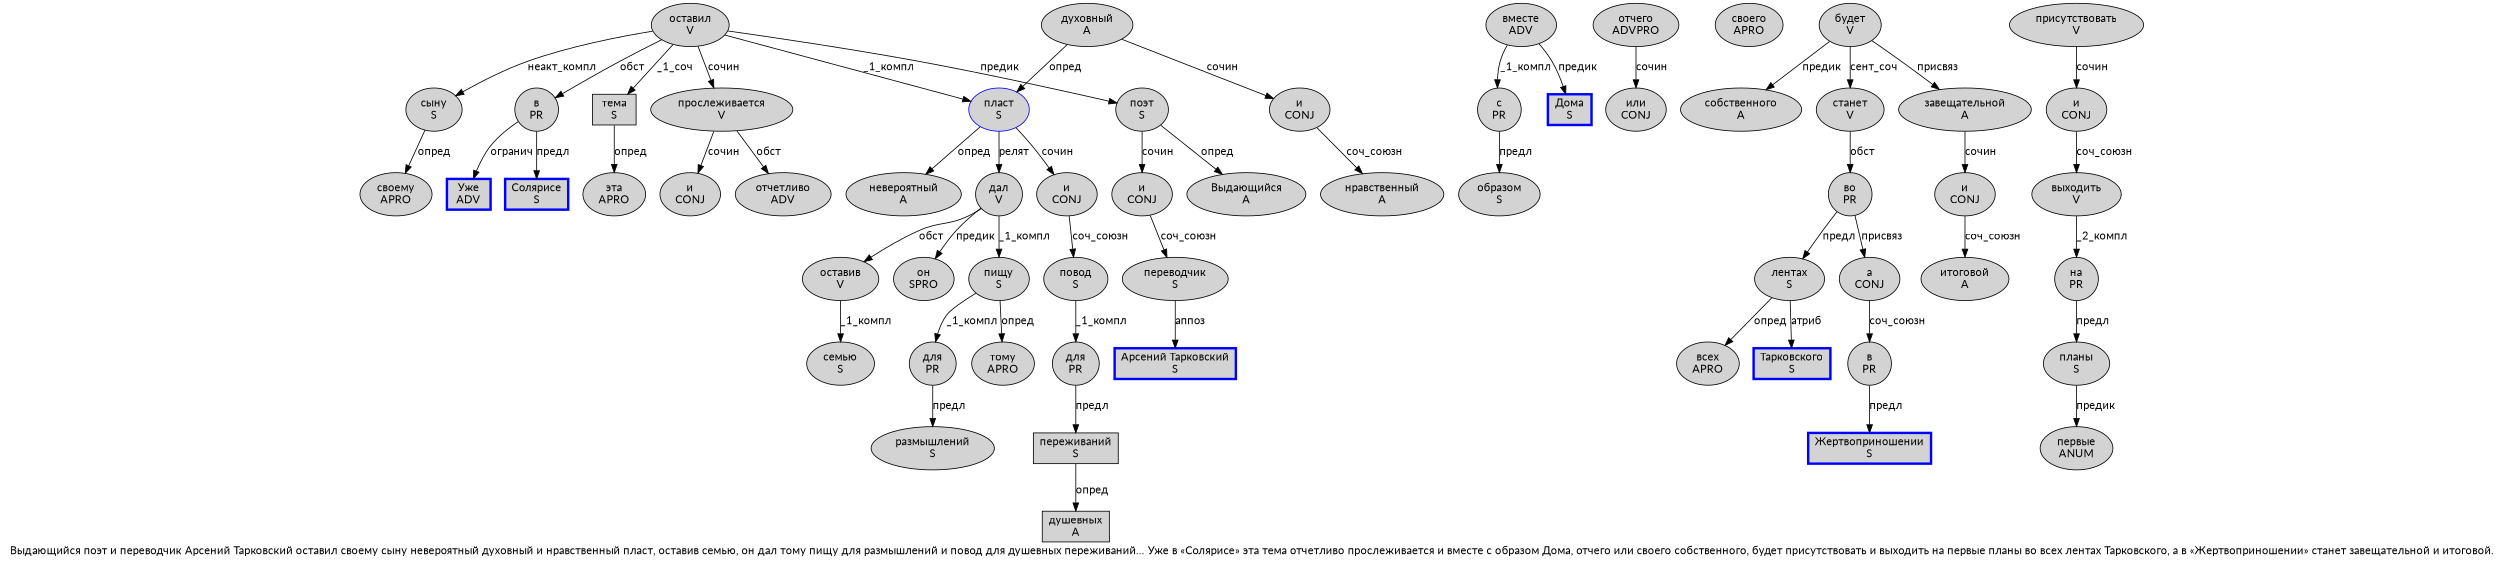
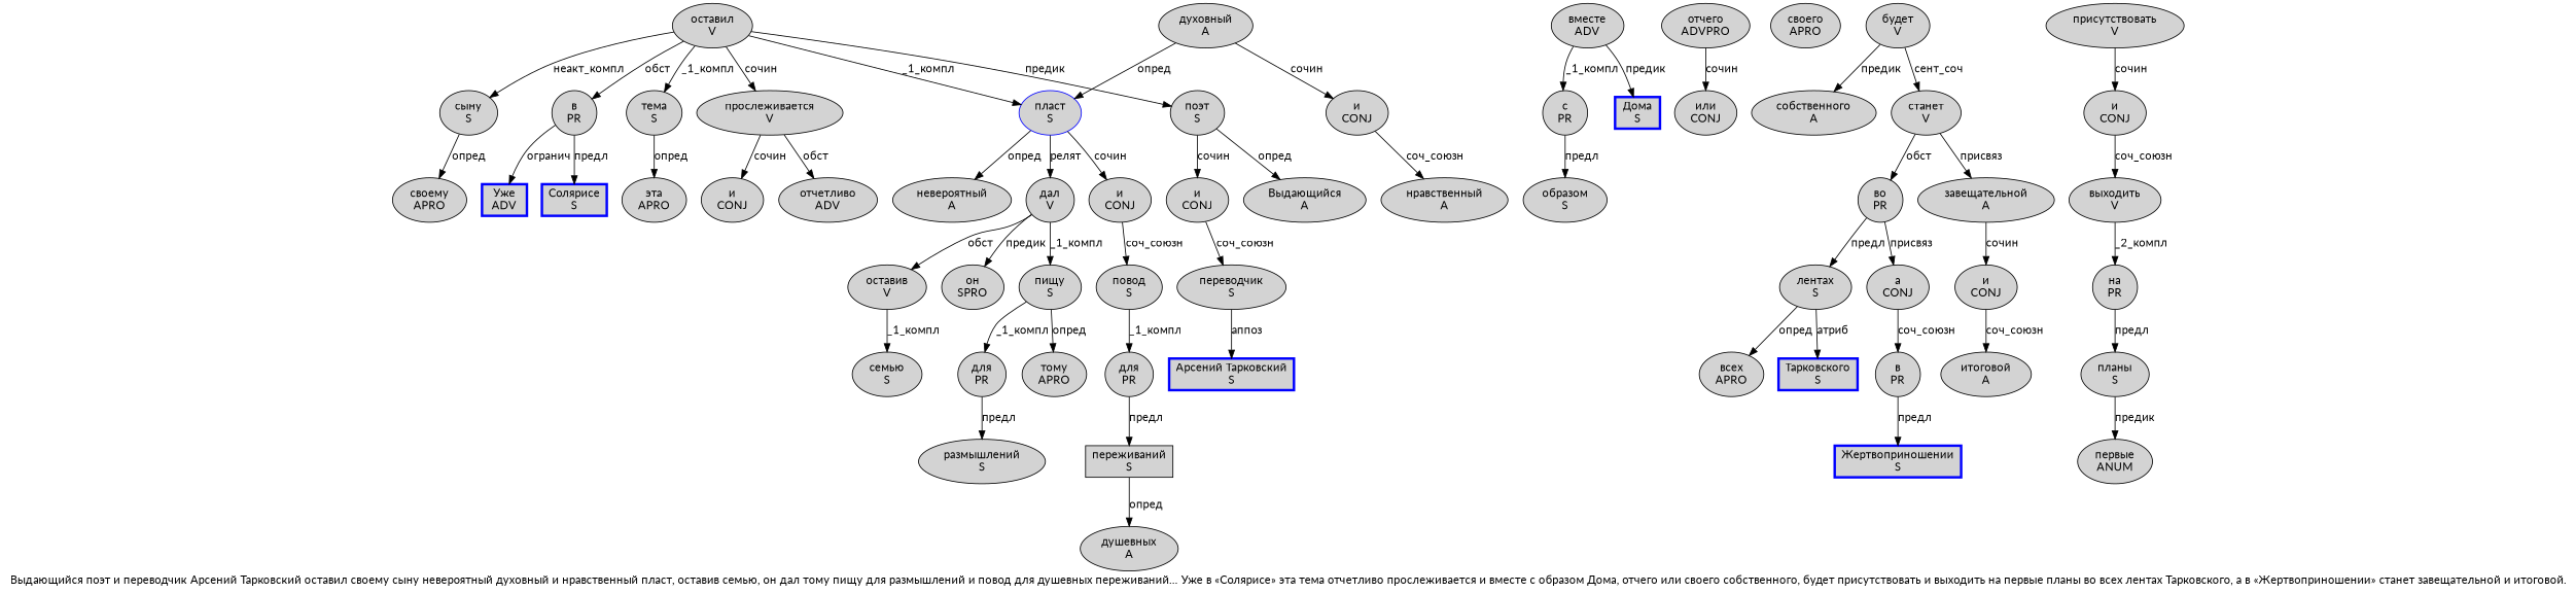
  digraph {
    fontname=Lato
    label="Выдающийся поэт и переводчик Арсений Тарковский оставил своему сыну невероятный духовный и нравственный пласт, оставив семью, он дал тому пищу для размышлений и повод для душевных переживаний… Уже в «Солярисе» эта тема отчетливо прослеживается и вместе с образом Дома, отчего или своего собственного, будет присутствовать и выходить на первые планы во всех лентах Тарковского, а в «Жертвоприношении» станет завещательной и итоговой."
    node [fillcolor=lightgray fontname=Lato penwidth=1 shape=ellipse style=filled]
    edge [fontname=Lato]
    n1 [label="Выдающийся\nA"]
    n2 [label="поэт\nS"]
    n3 [label="и\nCONJ"]
    n4 [label="переводчик\nS"]
    n5 [color=blue label="Арсений Тарковский\nS" penwidth=3 shape=box]
    n6 [label="оставил\nV"]
    n7 [label="сыну\nS"]
    n8 [color=blue label="пласт\nS"]
    n9 [label="в\nPR"]
-   n10 [label="тема\nS" shape=box]
+   n10 [label="тема\nS"]
    n11 [label="прослеживается\nV"]
    n12 [label="своему\nAPRO"]
    n13 [label="невероятный\nA"]
    n14 [label="дал\nV"]
    n15 [label="и\nCONJ"]
    n16 [color=blue label="Уже\nADV" penwidth=3 shape=box]
    n17 [color=blue label="Солярисе\nS" penwidth=3 shape=box]
    n18 [label="эта\nAPRO"]
    n19 [label="отчетливо\nADV"]
    n20 [label="и\nCONJ"]
    n21 [label="духовный\nA"]
    n22 [label="и\nCONJ"]
    n23 [label="нравственный\nA"]
    n24 [label="оставив\nV"]
    n25 [label="он\nSPRO"]
    n26 [label="пищу\nS"]
    n27 [label="повод\nS"]
    n28 [label="семью\nS"]
    n29 [label="тому\nAPRO"]
    n30 [label="для\nPR"]
    n31 [label="размышлений\nS"]
    n32 [label="для\nPR"]
    n33 [label="переживаний\nS" shape=box]
-   n34 [label="душевных\nA" shape=box]
+   n34 [label="душевных\nA"]
    n35 [label="вместе\nADV"]
    n36 [label="с\nPR"]
    n37 [color=blue label="Дома\nS" penwidth=3 shape=box]
    n38 [label="образом\nS"]
    n39 [label="отчего\nADVPRO"]
    n40 [label="или\nCONJ"]
    n41 [label="своего\nAPRO"]
    n42 [label="собственного\nA"]
    n43 [label="будет\nV"]
    n44 [label="станет\nV"]
    n45 [label="присутствовать\nV"]
    n46 [label="и\nCONJ"]
    n47 [label="во\nPR"]
    n48 [label="завещательной\nA"]
    n49 [label="выходить\nV"]
    n50 [label="на\nPR"]
    n51 [label="планы\nS"]
    n52 [label="первые\nANUM"]
    n53 [label="лентах\nS"]
    n54 [label="а\nCONJ"]
    n55 [label="всех\nAPRO"]
    n56 [color=blue label="Тарковского\nS" penwidth=3 shape=box]
    n57 [label="в\nPR"]
    n58 [color=blue label="Жертвоприношении\nS" penwidth=3 shape=box]
    n59 [label="и\nCONJ"]
    n60 [label="итоговой\nA"]
    n2 -> n1 [label="опред"]
    n2 -> n3 [label="сочин"]
    n3 -> n4 [label="соч_союзн"]
    n4 -> n5 [label="аппоз"]
    n6 -> n2 [label="предик"]
    n6 -> n7 [label="неакт_компл"]
    n6 -> n8 [label="_1_компл"]
    n6 -> n9 [label="обст"]
-   n6 -> n10 [label="_1_соч"]
+   n6 -> n10 [label="_1_компл"]
    n6 -> n11 [label="сочин"]
    n7 -> n12 [label="опред"]
    n8 -> n13 [label="опред"]
    n8 -> n14 [label="релят"]
    n8 -> n15 [label="сочин"]
    n9 -> n16 [label="огранич"]
    n9 -> n17 [label="предл"]
    n10 -> n18 [label="опред"]
    n11 -> n19 [label="обст"]
    n11 -> n20 [label="сочин"]
    n14 -> n24 [label="обст"]
    n14 -> n25 [label="предик"]
    n14 -> n26 [label="_1_компл"]
    n15 -> n27 [label="соч_союзн"]
    n21 -> n8 [label="опред"]
    n21 -> n22 [label="сочин"]
    n22 -> n23 [label="соч_союзн"]
    n24 -> n28 [label="_1_компл"]
    n26 -> n29 [label="опред"]
    n26 -> n30 [label="_1_компл"]
    n27 -> n32 [label="_1_компл"]
    n30 -> n31 [label="предл"]
    n32 -> n33 [label="предл"]
    n33 -> n34 [label="опред"]
    n35 -> n36 [label="_1_компл"]
    n35 -> n37 [label="предик"]
    n36 -> n38 [label="предл"]
    n39 -> n40 [label="сочин"]
    n43 -> n42 [label="предик"]
    n43 -> n44 [label="сент_соч"]
    n44 -> n47 [label="обст"]
-   n43 -> n48 [label="присвяз"]
+   n44 -> n48 [label="присвяз"]
    n45 -> n46 [label="сочин"]
    n46 -> n49 [label="соч_союзн"]
    n47 -> n53 [label="предл"]
    n47 -> n54 [label="присвяз"]
    n48 -> n59 [label="сочин"]
    n49 -> n50 [label="_2_компл"]
    n50 -> n51 [label="предл"]
    n51 -> n52 [label="предик"]
    n53 -> n55 [label="опред"]
    n53 -> n56 [label="атриб"]
    n54 -> n57 [label="соч_союзн"]
    n57 -> n58 [label="предл"]
    n59 -> n60 [label="соч_союзн"]
  }
